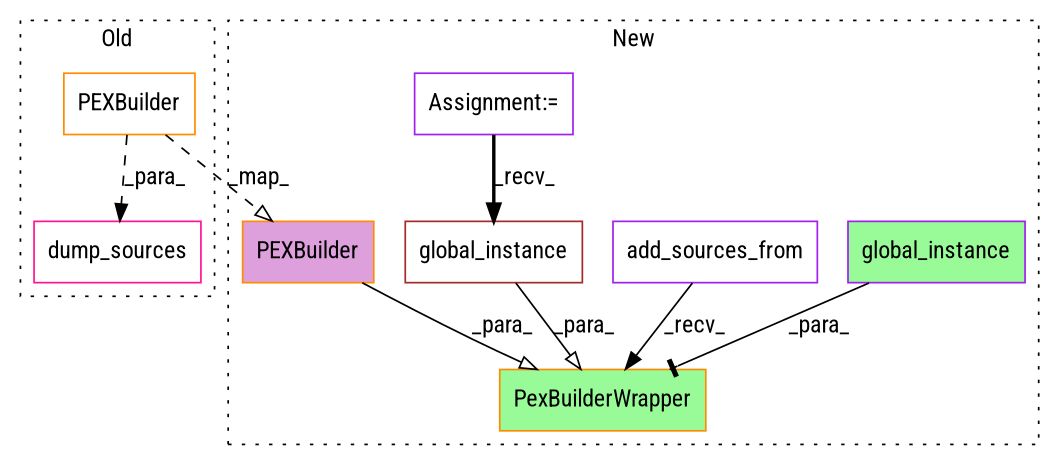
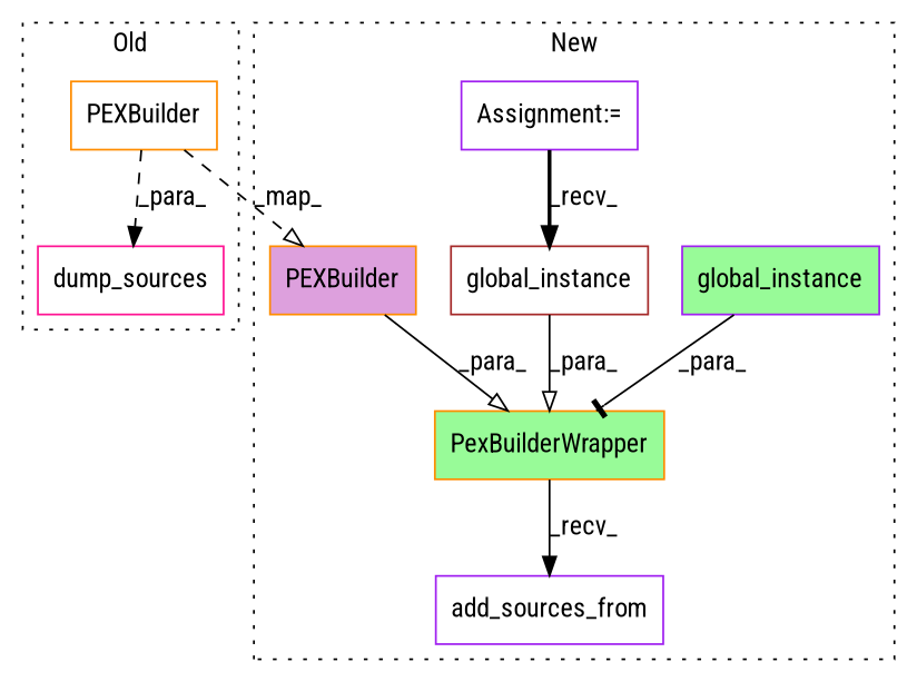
  digraph {
    fontname="Roboto Condensed"
    node [a=32 color=darkorange fillcolor=white fontname="Roboto Condensed" l="11,1" shape=box style=filled]
    edge [arrowhead=normal fontname="Roboto Condensed" style=solid]
    n1 [color=deeppink l="13,1" label=dump_sources s="6257,6298"]
    n2 [label=PEXBuilder s="5163,5206"]
    n3 [color=purple fillcolor=palegreen l=17 label=global_instance s=5389]
    n4 [color=purple l="17,1" label=add_sources_from s="6478,6498"]
    n5 [fillcolor=plum label=PEXBuilder s="5332,5375"]
    n6 [fillcolor=palegreen l="18,1" label=PexBuilderWrapper s="5314,5453"]
    n7 [color=brown l=17 label=global_instance s=5419]
    n8 [a=7 color=purple l=11 label="Assignment:=" s=4842]
    subgraph cluster_1 {
      label=Old
      style=dotted
      n1
      n2
    }
    subgraph cluster_2 {
      label=New
      style=dotted
      n3
      n4
      n5
      n6
      n7
      n8
    }
    n2 -> n1 [label=_para_ style=dashed]
    n2 -> n5 [arrowhead=onormal label=_map_ style=dashed]
    n3 -> n6 [arrowhead=tee label=_para_]
    n5 -> n6 [arrowhead=onormal label=_para_]
-   n4 -> n6 [label=_recv_]
+   n6 -> n4 [label=_recv_]
    n7 -> n6 [arrowhead=onormal label=_para_]
    n8 -> n7 [label=_recv_ style=bold]
  }
